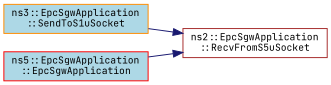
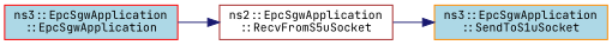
  digraph {
    fontname="JetBrains Mono"
    rankdir=RL
    node [fillcolor=lightblue fontname="JetBrains Mono" fontsize=10 shape=record style=filled]
    edge [color=midnightblue dir=back fontname="JetBrains Mono" fontsize=10 labelfontname=Helvetica labelfontsize=10 style=solid]
    n1 [color=darkorange fontcolor=black height=0.2 label="ns3::EpcSgwApplication\l::SendToS1uSocket" width=0.4]
    n2 [color=brown fillcolor=white height=0.2 label="ns2::EpcSgwApplication\l::RecvFromS5uSocket" width=0.4]
-   n3 [color=red height=0.2 label="ns5::EpcSgwApplication\l::EpcSgwApplication" width=0.4]
-   n2 -> n1
+   n3 [color=red height=0.2 label="ns3::EpcSgwApplication\l::EpcSgwApplication" width=0.4]
+   n1 -> n2
    n2 -> n3
  }
